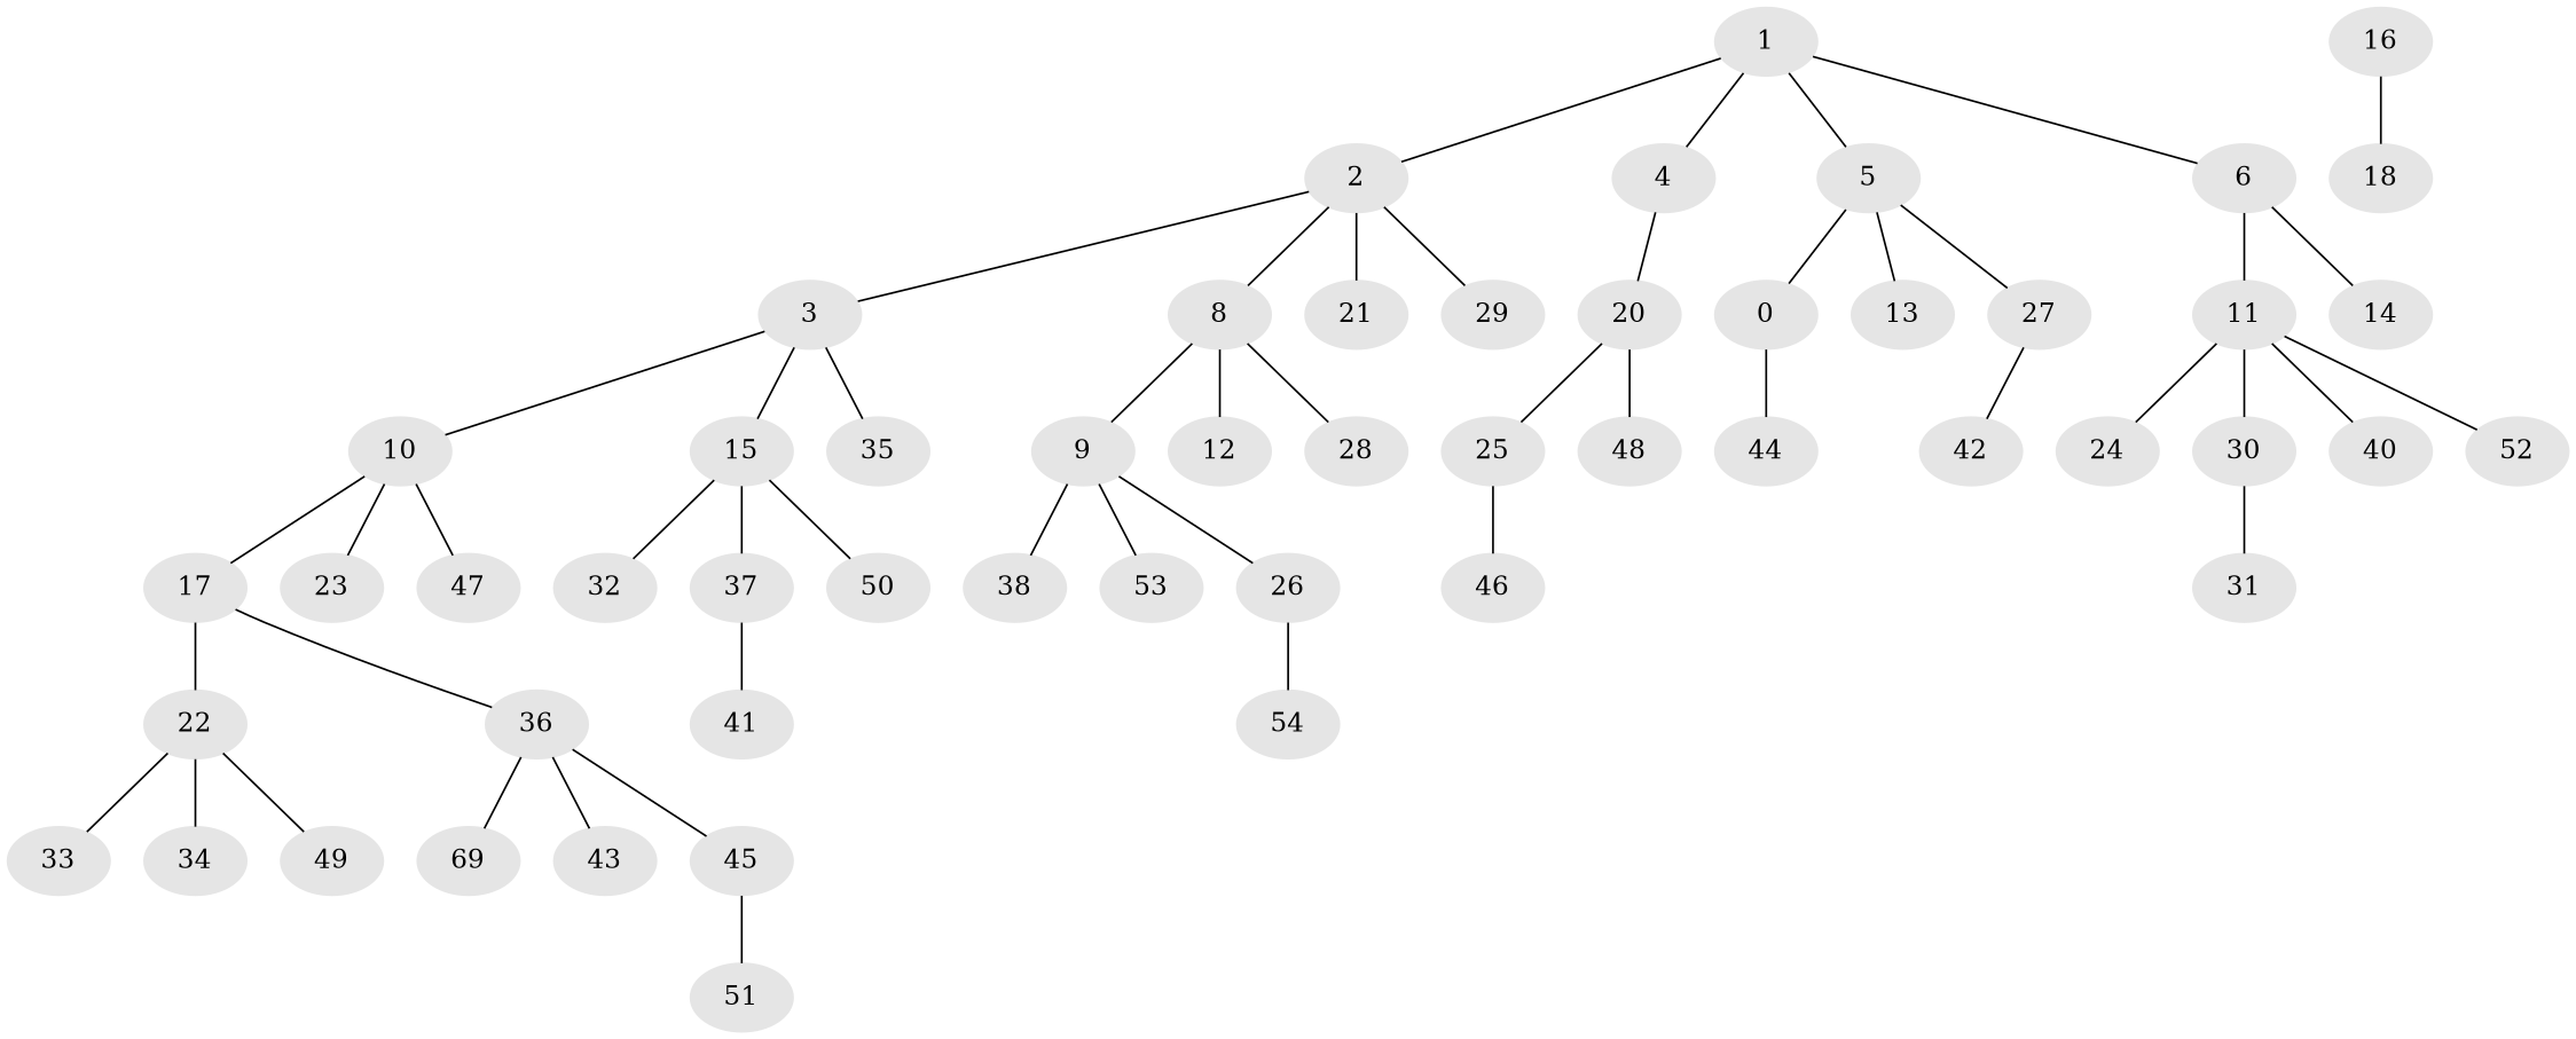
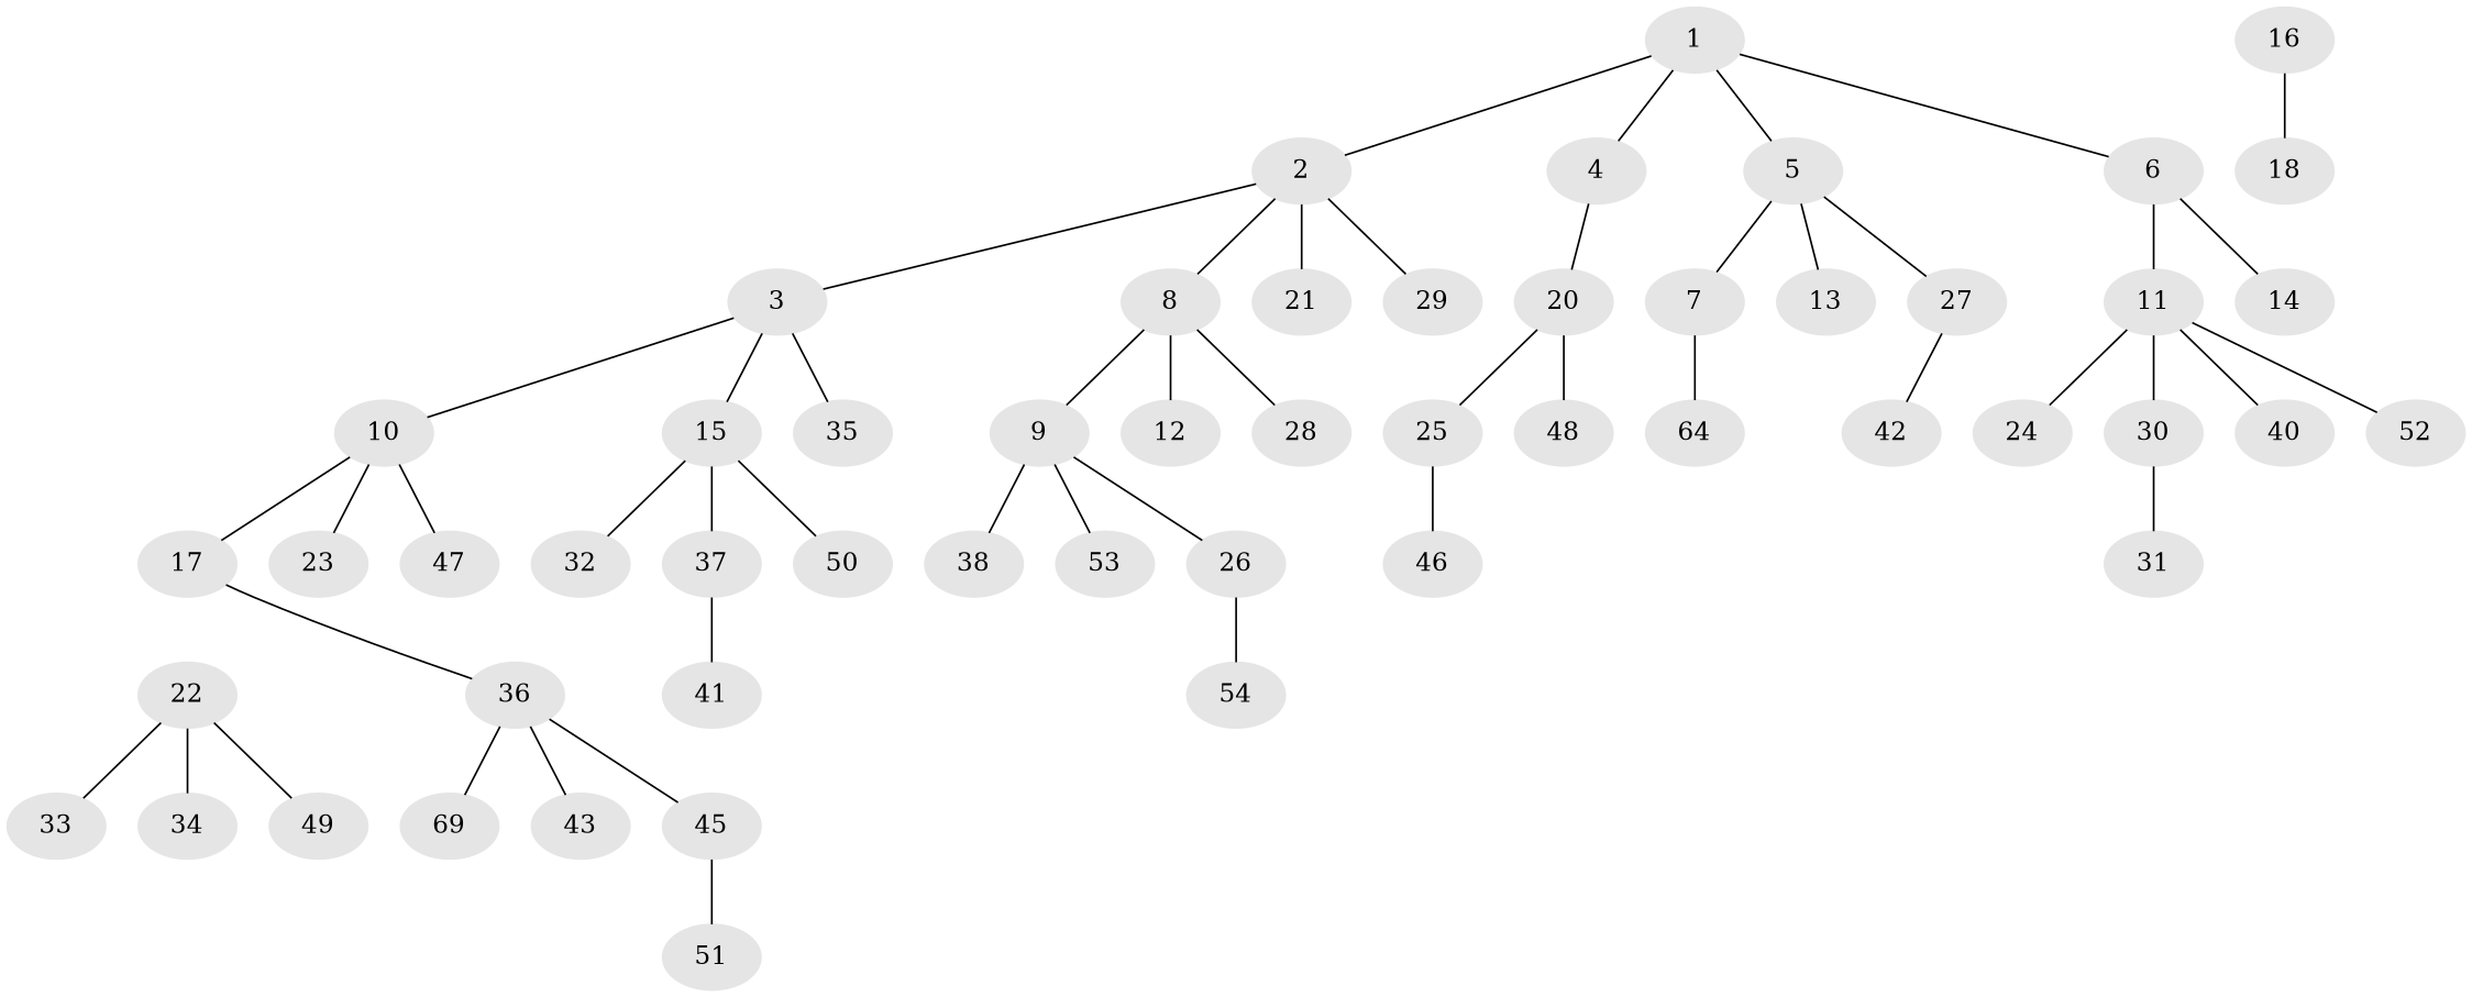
  graph {
    node [color=gray90 style=filled]
    1
    2
    4
    5
    6
    3
    8
    21
    29
    20
-   7 [label=0]
+   7
    13
    27
    11
    14
    10
    15
    35
    9
    12
    28
    16
    18
    17
    23
    47
    32
    37
    50
    25
    48
-   44
+   44 [label=64]
    42
    24
    30
    40
    52
    38
    53
    26
    22
    36
    31
    54
    41
    33
    34
    49
    n49 [label=69]
    43
    45
    46
    51
    1 -- 2
    1 -- 4
    1 -- 5
    1 -- 6
    2 -- 3
    2 -- 8
    2 -- 21
    2 -- 29
    4 -- 20
    5 -- 7
    5 -- 13
    5 -- 27
    6 -- 11
    6 -- 14
    3 -- 10
    3 -- 15
    3 -- 35
    8 -- 9
    8 -- 12
    8 -- 28
    20 -- 25
    20 -- 48
    7 -- 44
    27 -- 42
    11 -- 24
    11 -- 30
    11 -- 40
    11 -- 52
    10 -- 17
    10 -- 23
    10 -- 47
    15 -- 32
    15 -- 37
    15 -- 50
    9 -- 38
    9 -- 53
    9 -- 26
    16 -- 18
-   17 -- 22
    17 -- 36
    37 -- 41
    25 -- 46
    30 -- 31
    26 -- 54
    22 -- 33
    22 -- 34
    22 -- 49
    36 -- n49
    36 -- 43
    36 -- 45
    45 -- 51
  }
